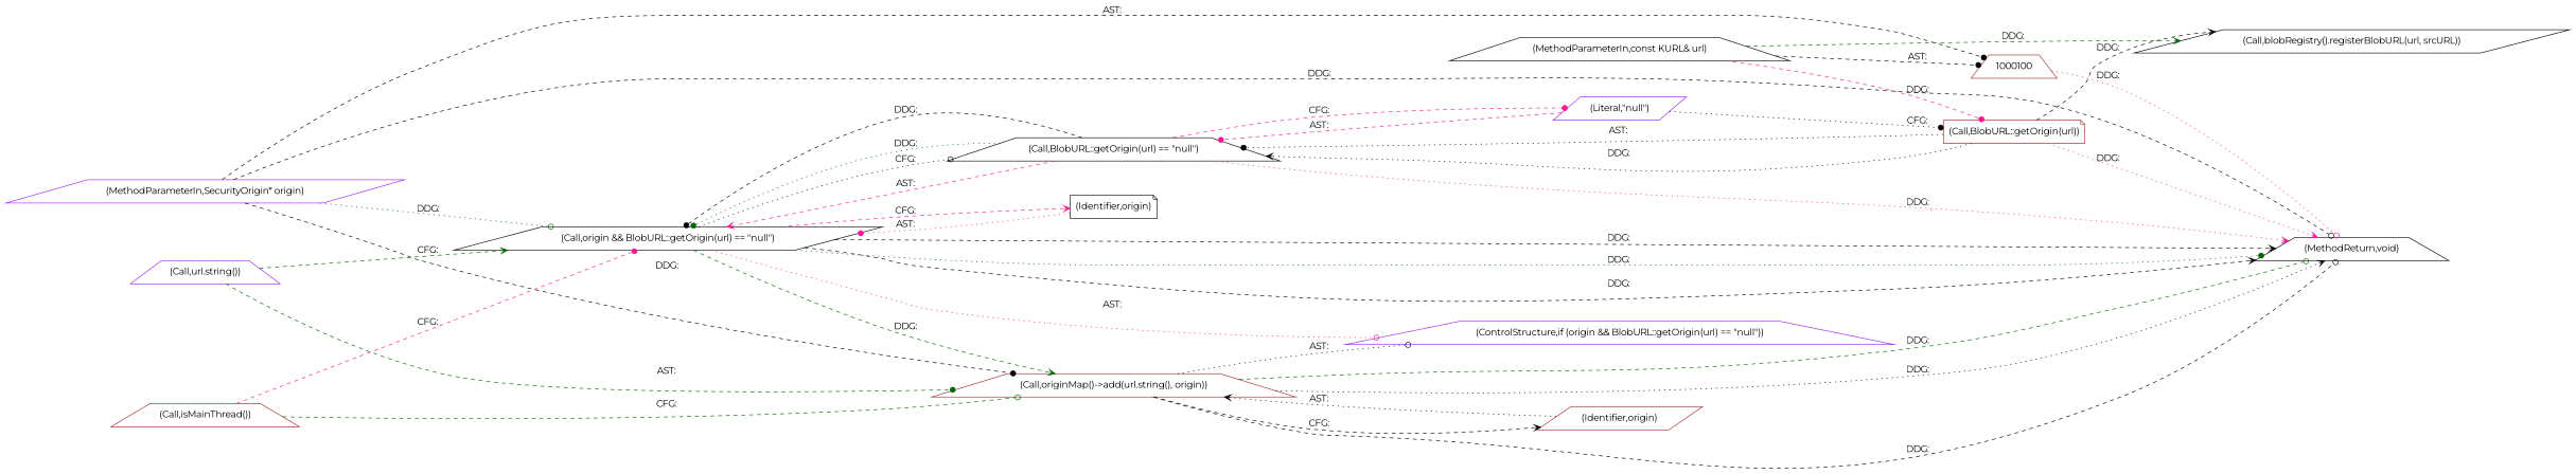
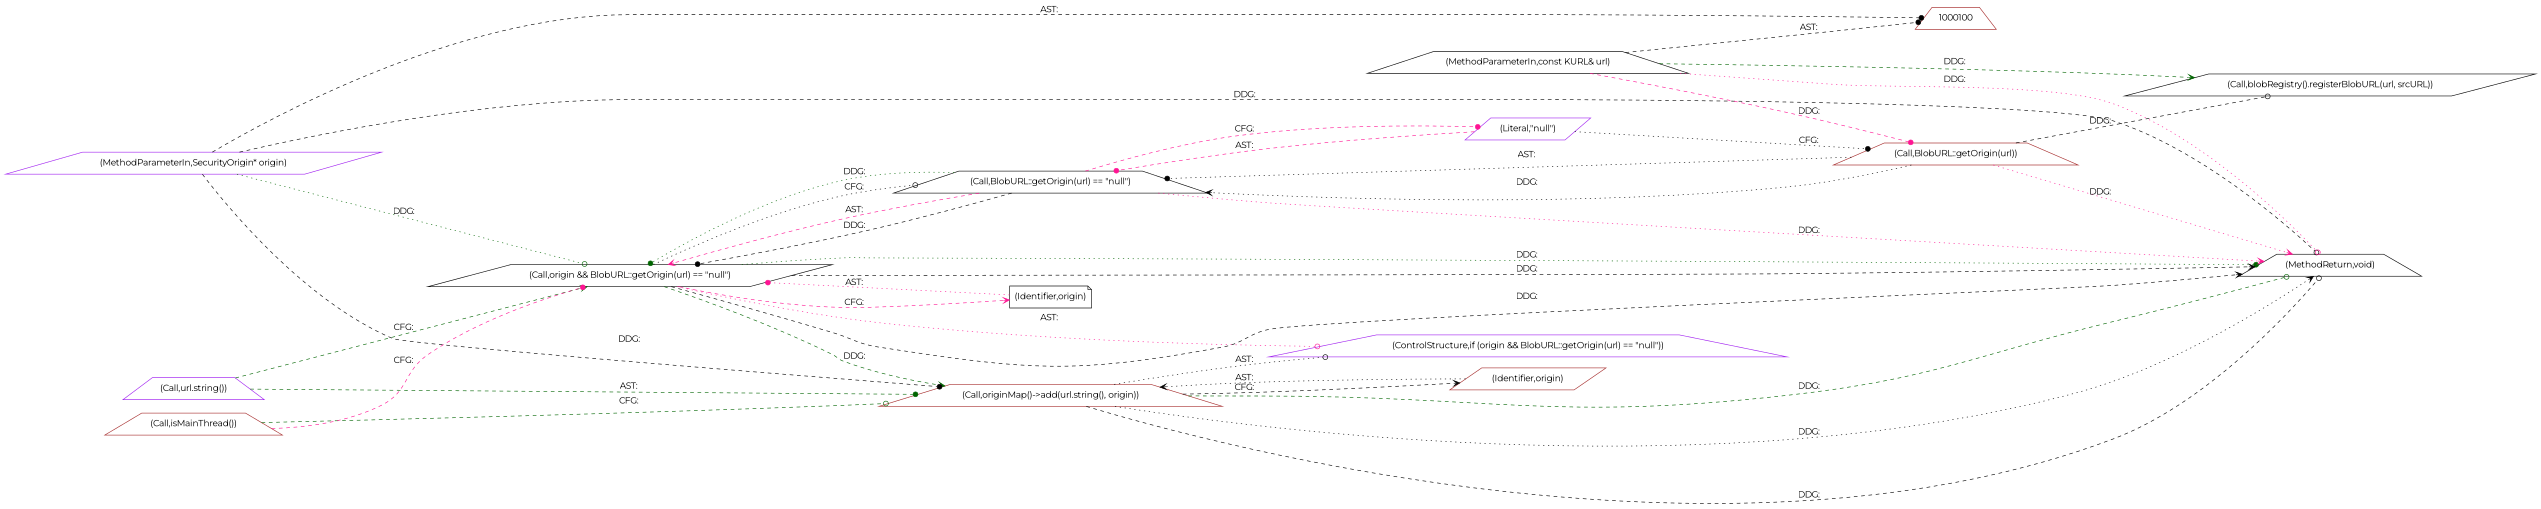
  digraph {
    fontname=Montserrat
    rankdir=LR
    node [color=black fontname=Montserrat shape=trapezium]
    edge [arrowhead=vee color=black fontname=Montserrat style=dashed]
    n1 [color=brown label="(Call,originMap()->add(url.string(), origin))"]
    n2 [color=brown label="(Identifier,origin)" shape=parallelogram]
    n3 [color=purple label="(ControlStructure,if (origin && BlobURL::getOrigin(url) == \"null\"))"]
    n4 [label="(MethodReturn,void)"]
    n5 [label="(Call,origin && BlobURL::getOrigin(url) == \"null\")" shape=parallelogram]
    n6 [label="(Call,BlobURL::getOrigin(url) == \"null\")"]
    n7 [label="(Identifier,origin)" shape=note]
    n8 [color=purple label="(Literal,\"null\")" shape=parallelogram]
    n9 [color=purple label="(MethodParameterIn,SecurityOrigin* origin)" shape=parallelogram]
    1000100 [color=brown]
-   n11 [color=brown label="(Call,BlobURL::getOrigin(url))" shape=note]
+   n11 [color=brown label="(Call,BlobURL::getOrigin(url))"]
    n12 [label="(Call,blobRegistry().registerBlobURL(url, srcURL))" shape=parallelogram]
    n13 [label="(MethodParameterIn,const KURL& url)"]
    n14 [color=purple label="(Call,url.string())"]
    n15 [color=brown label="(Call,isMainThread())"]
    n1 -> n2 [label="CFG: "]
    n1 -> n3 [arrowhead=odot label="AST: " style=dotted]
    n1 -> n4 [arrowhead=odot label="DDG: "]
    n1 -> n4 [arrowhead=odot color=darkgreen label="DDG: "]
    n1 -> n4 [label="DDG: " style=dotted]
    n2 -> n1 [label="AST: " style=dotted]
    n5 -> n1 [color=darkgreen label="DDG: "]
    n5 -> n3 [arrowhead=odot color=deeppink label="AST: " style=dotted]
    n5 -> n4 [label="DDG: "]
    n5 -> n4 [arrowhead=dot color=darkgreen label="DDG: " style=dotted]
    n5 -> n4 [label="DDG: "]
    n5 -> n6 [arrowhead=odot label="CFG: " style=dotted]
    n5 -> n7 [color=deeppink label="CFG: "]
    n6 -> n4 [color=deeppink label="DDG: " style=dotted]
    n6 -> n5 [color=deeppink label="AST: "]
    n6 -> n5 [arrowhead=dot label="DDG: "]
    n6 -> n5 [arrowhead=dot color=darkgreen label="DDG: " style=dotted]
    n6 -> n8 [arrowhead=dot color=deeppink label="CFG: "]
    n7 -> n5 [arrowhead=dot color=deeppink label="AST: " style=dotted]
    n8 -> n6 [arrowhead=dot color=deeppink label="AST: "]
    n8 -> n11 [arrowhead=dot label="CFG: " style=dotted]
    n9 -> n1 [arrowhead=dot label="DDG: "]
    n9 -> n4 [arrowhead=odot label="DDG: "]
    n9 -> n5 [arrowhead=odot color=darkgreen label="DDG: " style=dotted]
    n9 -> 1000100 [arrowhead=dot label="AST: "]
    n11 -> n4 [color=deeppink label="DDG: " style=dotted]
    n11 -> n6 [arrowhead=dot label="AST: " style=dotted]
    n11 -> n6 [label="DDG: " style=dotted]
-   n11 -> n12 [label="DDG: "]
-   1000100 -> n4 [arrowhead=odot color=deeppink label="DDG: " style=dotted]
+   n11 -> n12 [arrowhead=odot label="DDG: "]
+   n13 -> n4 [arrowhead=odot color=deeppink label="DDG: " style=dotted]
    n13 -> 1000100 [arrowhead=dot label="AST: "]
    n13 -> n11 [arrowhead=dot color=deeppink label="DDG: "]
    n13 -> n12 [color=darkgreen label="DDG: "]
    n14 -> n1 [arrowhead=dot color=darkgreen label="AST: "]
    n14 -> n5 [color=darkgreen label="CFG: "]
    n15 -> n1 [arrowhead=odot color=darkgreen label="CFG: "]
    n15 -> n5 [arrowhead=dot color=deeppink label="CFG: "]
  }
